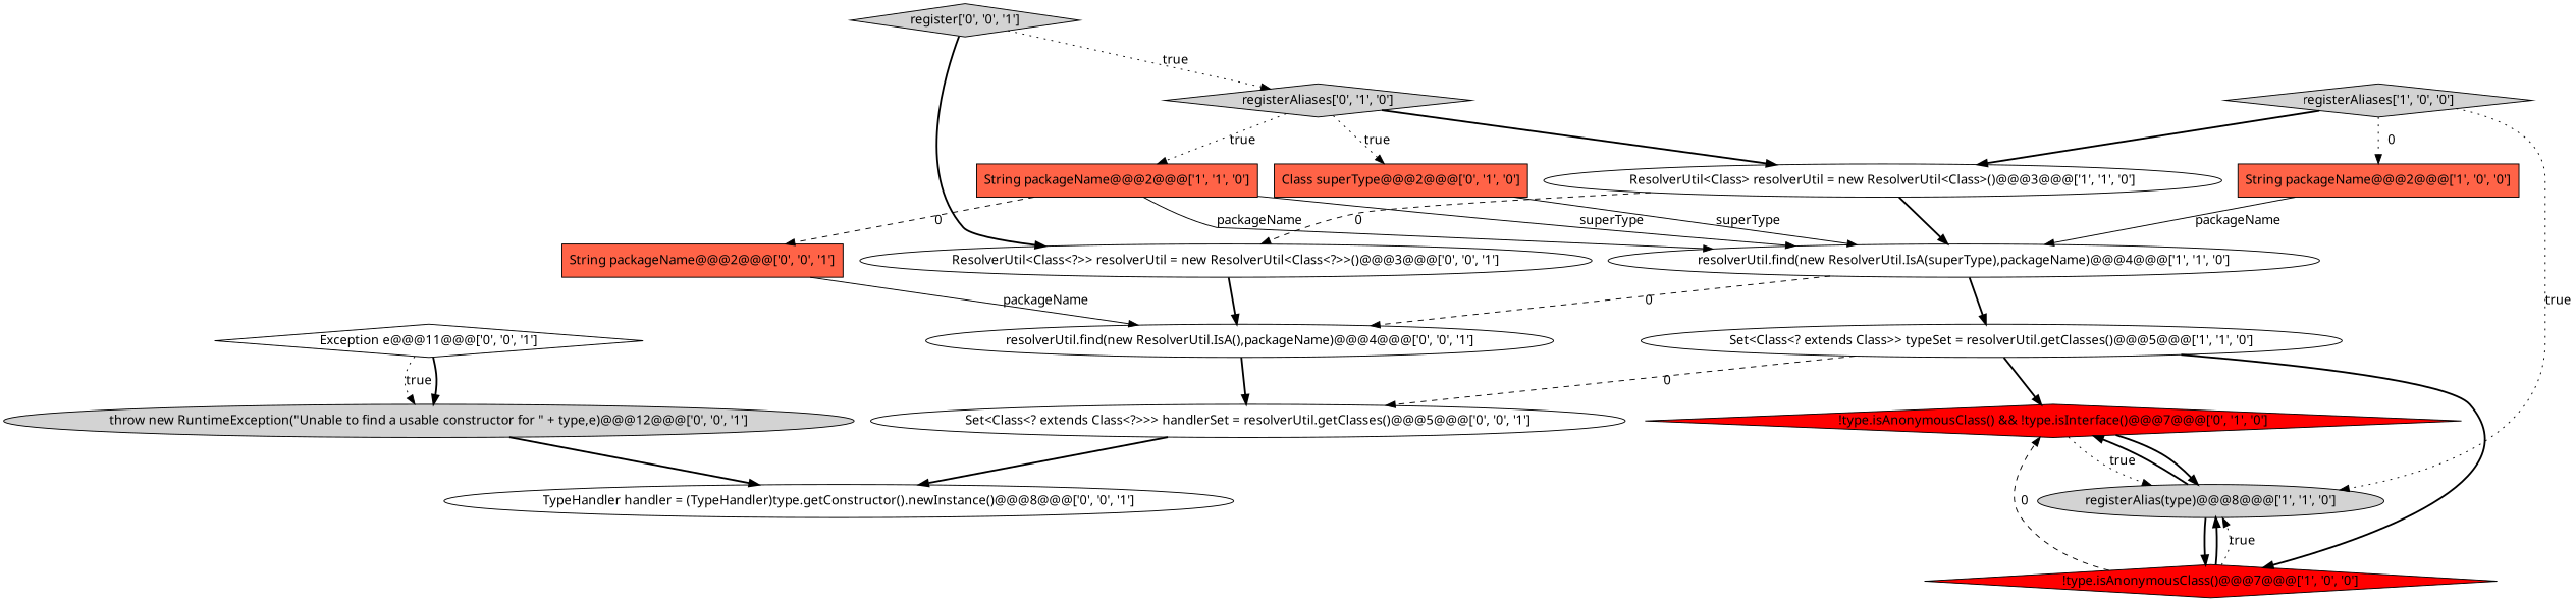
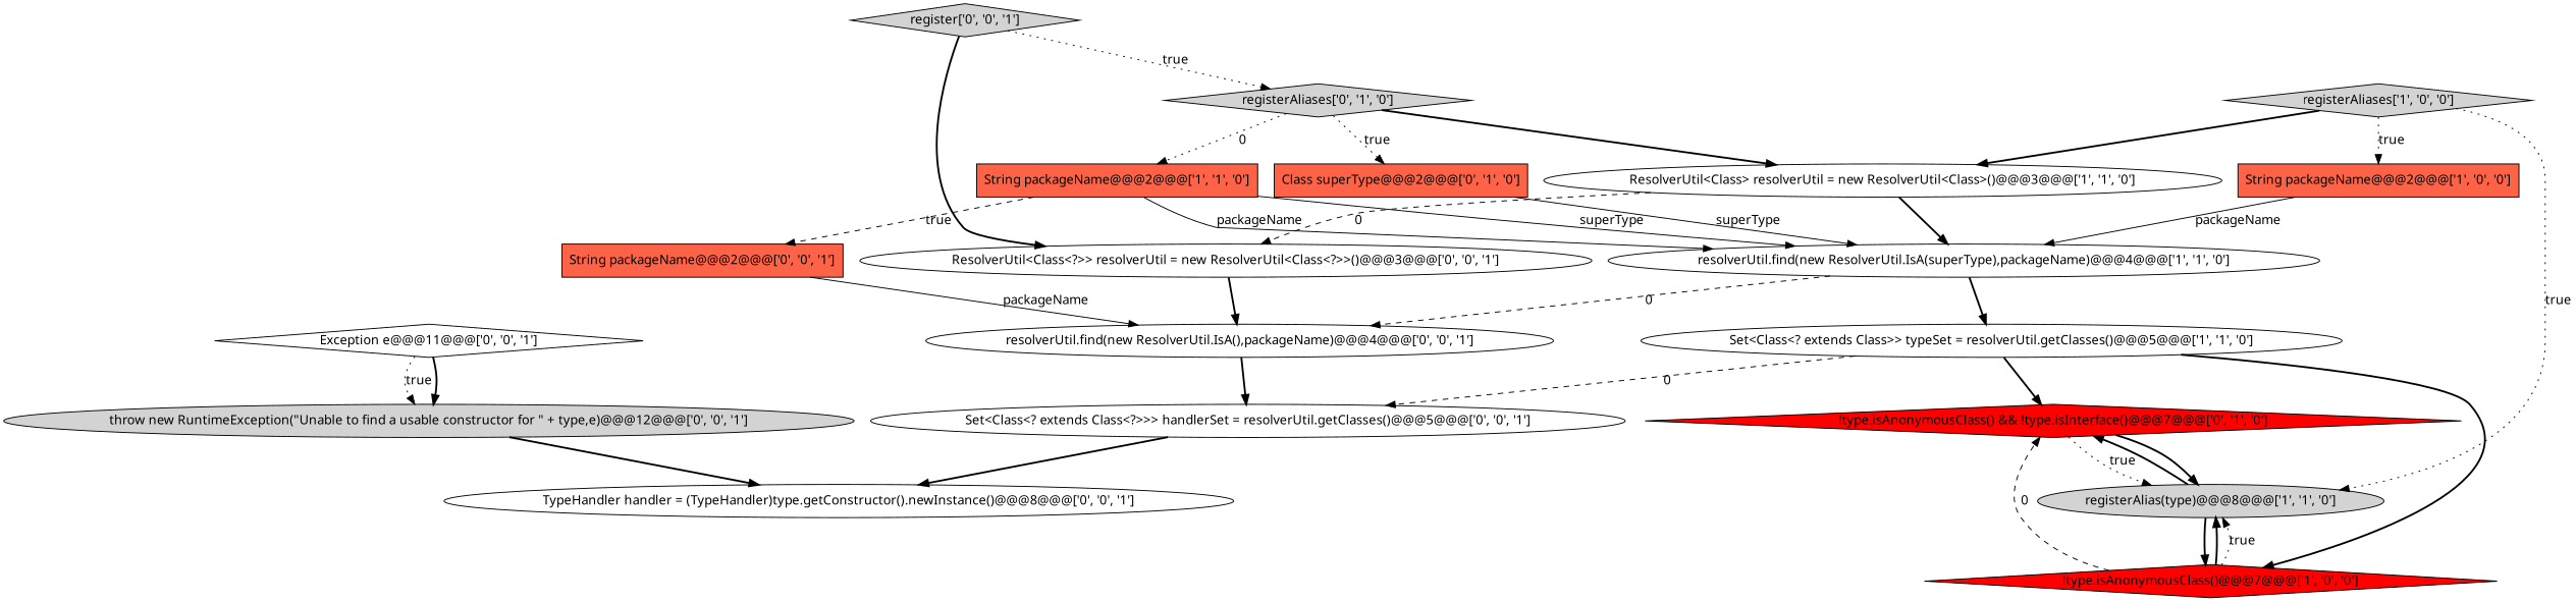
  digraph {
    fontname="Noto Sans"
    node [fillcolor=white fontname="Noto Sans" shape=ellipse style=filled]
    edge [fontname="Noto Sans" style=bold]
    n1 [label="ResolverUtil<Class> resolverUtil = new ResolverUtil<Class>()@@@3@@@['1', '1', '0']"]
    n2 [label="ResolverUtil<Class<?>> resolverUtil = new ResolverUtil<Class<?>>()@@@3@@@['0', '0', '1']"]
    n3 [label="resolverUtil.find(new ResolverUtil.IsA(superType),packageName)@@@4@@@['1', '1', '0']"]
    n4 [label="resolverUtil.find(new ResolverUtil.IsA(),packageName)@@@4@@@['0', '0', '1']"]
    n5 [label="Set<Class<? extends Class>> typeSet = resolverUtil.getClasses()@@@5@@@['1', '1', '0']"]
    n6 [fillcolor=tomato label="String packageName@@@2@@@['1', '1', '0']" shape=box]
    n7 [fillcolor=tomato label="String packageName@@@2@@@['0', '0', '1']" shape=box]
    n8 [fillcolor=tomato label="Class superType@@@2@@@['0', '1', '0']" shape=box]
    n9 [fillcolor=red label="!type.isAnonymousClass() && !type.isInterface()@@@7@@@['0', '1', '0']" shape=diamond]
    n10 [fillcolor=lightgray label="registerAlias(type)@@@8@@@['1', '1', '0']"]
    n11 [fillcolor=red label="!type.isAnonymousClass()@@@7@@@['1', '0', '0']" shape=diamond]
    n12 [label="Set<Class<? extends Class<?>>> handlerSet = resolverUtil.getClasses()@@@5@@@['0', '0', '1']"]
    n13 [label="TypeHandler handler = (TypeHandler)type.getConstructor().newInstance()@@@8@@@['0', '0', '1']"]
    n14 [fillcolor=lightgray label="registerAliases['0', '1', '0']" shape=diamond]
    n15 [fillcolor=lightgray label="registerAliases['1', '0', '0']" shape=diamond]
    n16 [fillcolor=tomato label="String packageName@@@2@@@['1', '0', '0']" shape=box]
    n17 [fillcolor=lightgray label="register['0', '0', '1']" shape=diamond]
    n18 [fillcolor=lightgray label="throw new RuntimeException(\"Unable to find a usable constructor for \" + type,e)@@@12@@@['0', '0', '1']"]
    n19 [label="Exception e@@@11@@@['0', '0', '1']" shape=diamond]
    n1 -> n2 [label=0 style=dashed]
    n1 -> n3
    n2 -> n4
    n3 -> n4 [label=0 style=dashed]
    n3 -> n5
    n4 -> n12
    n5 -> n9
    n5 -> n11
    n5 -> n12 [label=0 style=dashed]
    n6 -> n3 [label=packageName style=solid]
    n6 -> n3 [label=superType style=solid]
-   n6 -> n7 [label=0 style=dashed]
+   n6 -> n7 [label=true style=dashed]
    n7 -> n4 [label=packageName style=solid]
    n8 -> n3 [label=superType style=solid]
    n9 -> n10
    n9 -> n10 [label=true style=dotted]
    n10 -> n9
    n10 -> n11
    n11 -> n9 [label=0 style=dashed]
    n11 -> n10
    n11 -> n10 [label=true style=dotted]
    n12 -> n13
    n14 -> n1
-   n14 -> n6 [label=true style=dotted]
+   n14 -> n6 [label=0 style=dotted]
    n14 -> n8 [label=true style=dotted]
    n15 -> n1
    n15 -> n10 [label=true style=dotted]
-   n15 -> n16 [label=0 style=dotted]
+   n15 -> n16 [label=true style=dotted]
    n16 -> n3 [label=packageName style=solid]
    n17 -> n2
    n17 -> n14 [label=true style=dotted]
    n18 -> n13
    n19 -> n18
    n19 -> n18 [label=true style=dotted]
  }
